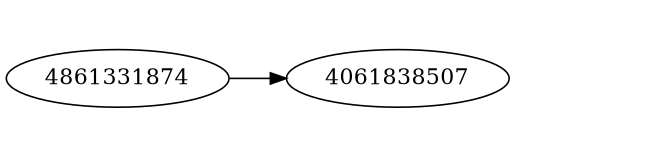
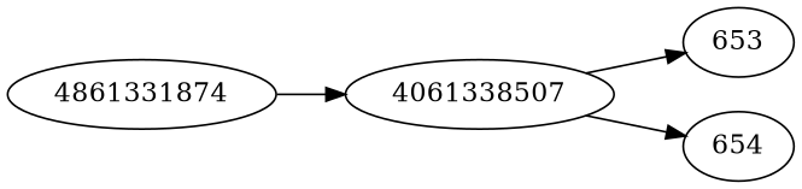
  strict digraph {
    rankdir=LR
    n1 [label=4861331874]
-   4061338507 [label=4061838507]
+   4061338507
+   653
+   654
    n1 -> 4061338507
+   4061338507 -> 653
+   4061338507 -> 654
  }
